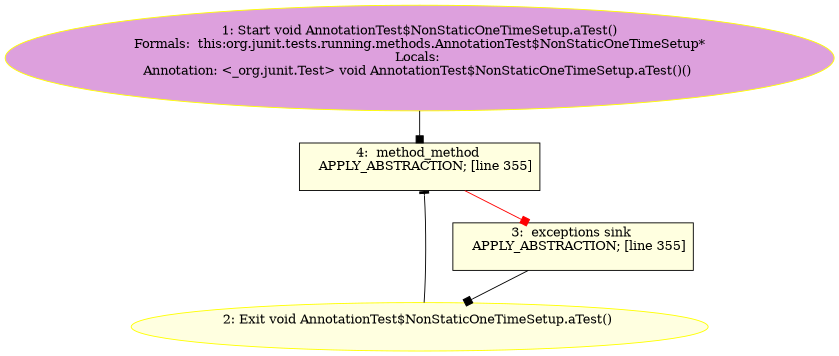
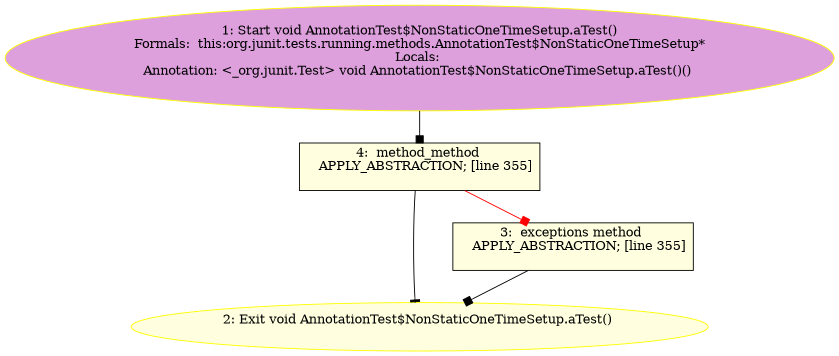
  digraph {
    node [fillcolor=lightyellow style=filled]
    edge [arrowhead=box]
    n1 [color=yellow fillcolor=plum label="1: Start void AnnotationTest$NonStaticOneTimeSetup.aTest()\nFormals:  this:org.junit.tests.running.methods.AnnotationTest$NonStaticOneTimeSetup*\nLocals: \nAnnotation: <_org.junit.Test> void AnnotationTest$NonStaticOneTimeSetup.aTest()() \n  "]
    n2 [label="4:  method_method \n   APPLY_ABSTRACTION; [line 355]\n " shape=box]
    n3 [color=yellow label="2: Exit void AnnotationTest$NonStaticOneTimeSetup.aTest() \n  "]
-   n4 [label="3:  exceptions sink \n   APPLY_ABSTRACTION; [line 355]\n " shape=box]
+   n4 [label="3:  exceptions method \n   APPLY_ABSTRACTION; [line 355]\n " shape=box]
    n1 -> n2
-   n3 -> n2 [arrowhead=tee]
+   n2 -> n3 [arrowhead=tee]
    n2 -> n4 [color=red]
    n4 -> n3
  }
